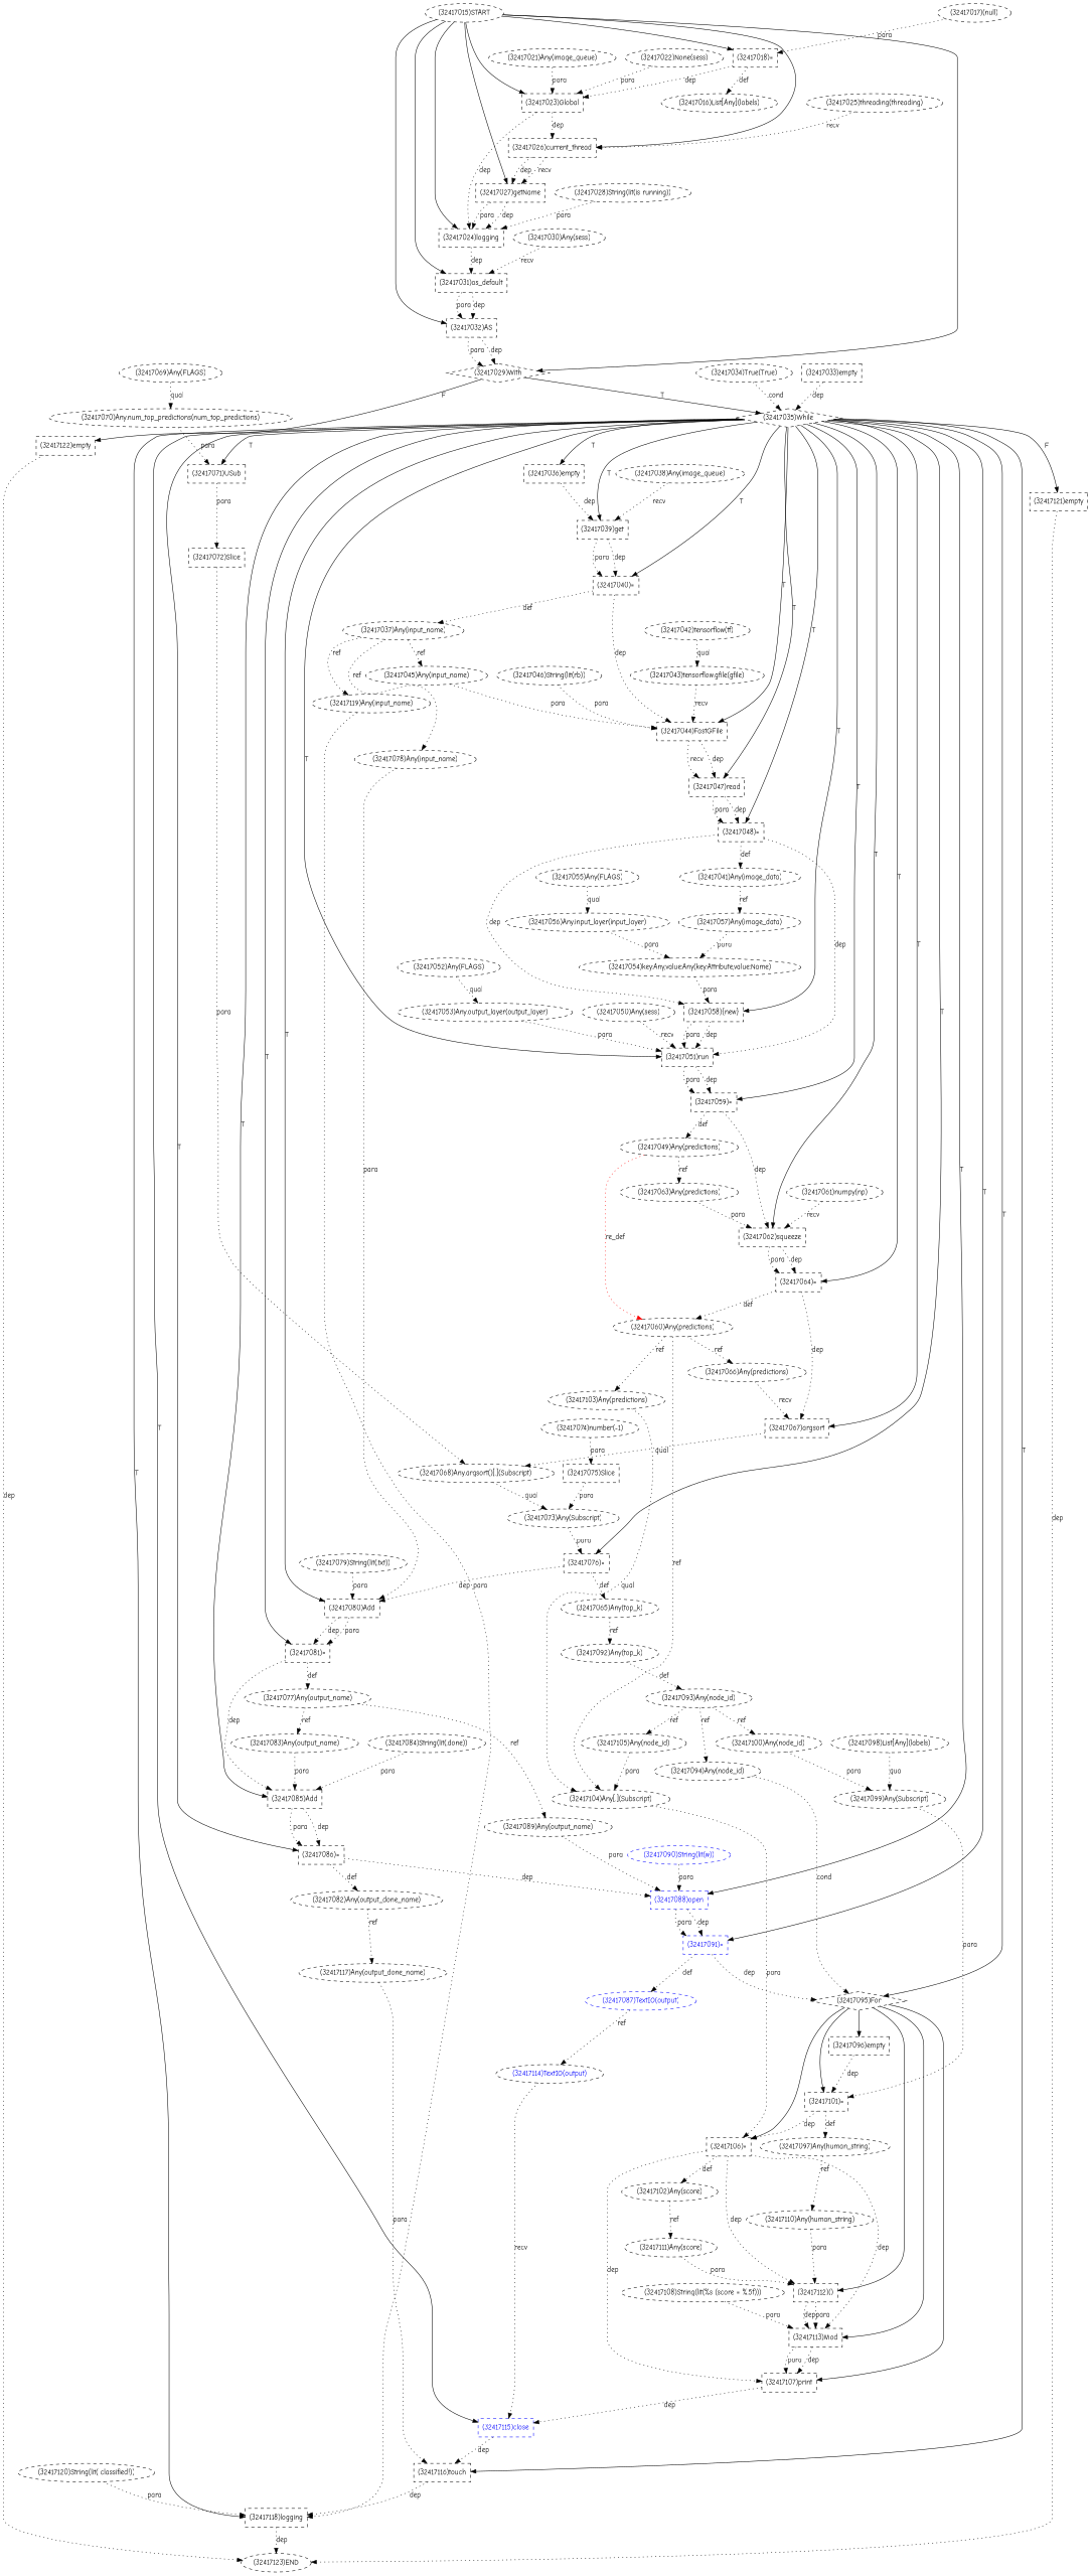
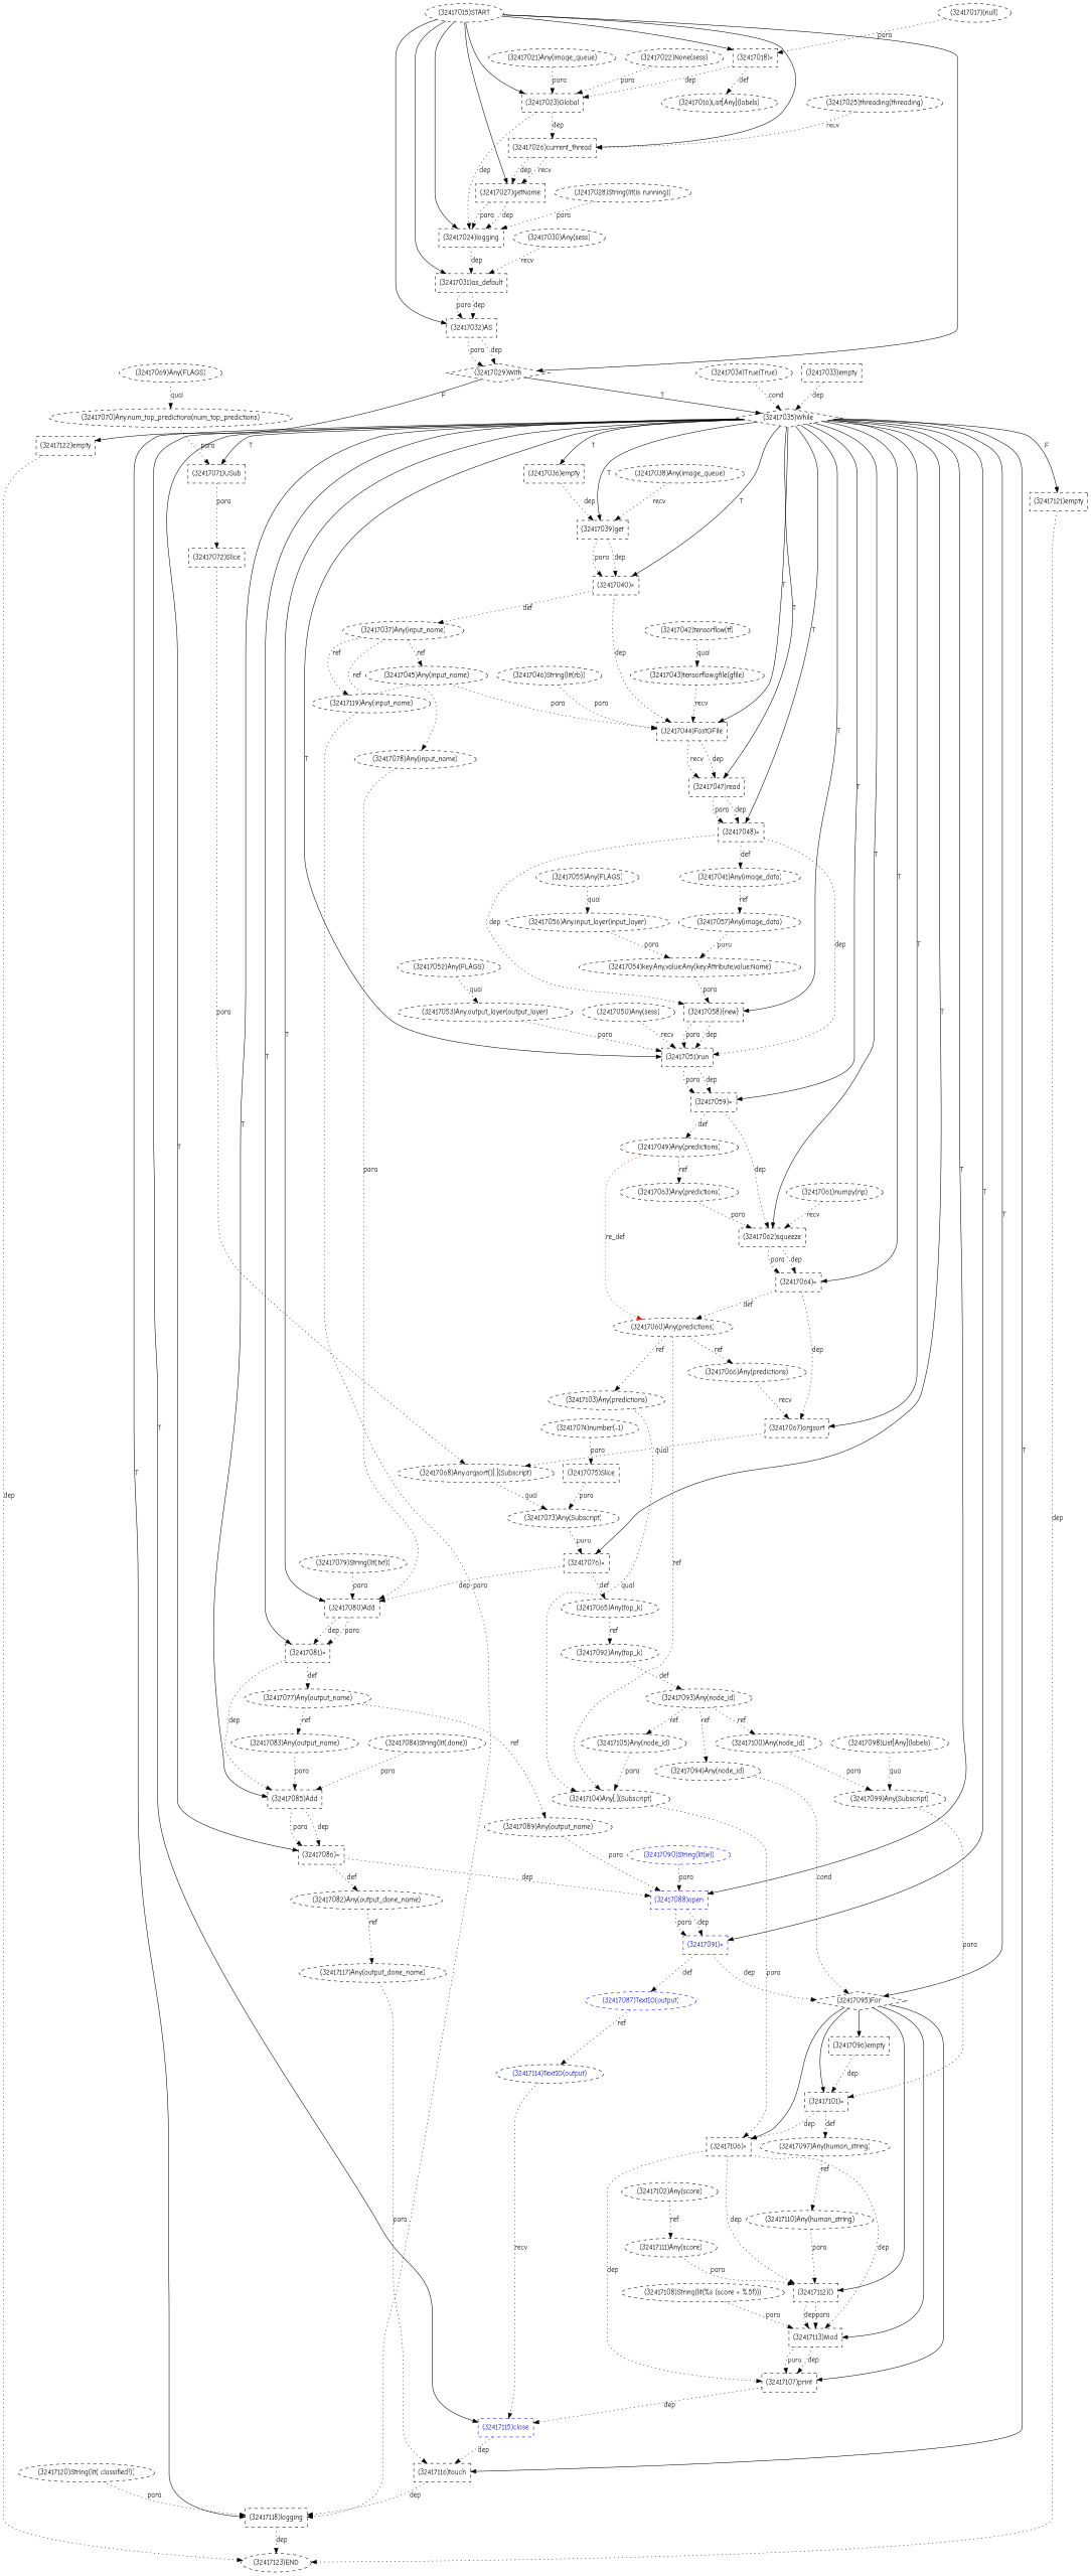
  digraph {
    fontname="Comic Neue"
    node [fontname="Comic Neue" shape=ellipse style=dashed]
    edge [fontname="Comic Neue" style=dotted]
    n1 [label="(32417027)getName" shape=box]
    n2 [label="(32417024)logging" shape=box]
    n3 [label="(32417031)as_default" shape=box]
    n4 [label="(32417068)Any.argsort()[.](Subscript)"]
    n5 [label="(32417073)Any(Subscript)"]
    n6 [label="(32417076)=" shape=box]
    n7 [label="(32417042)tensorflow(tf)"]
    n8 [label="(32417043)tensorflow.gfile(gfile)"]
    n9 [label="(32417044)FastGFile" shape=box]
    n10 [label="(32417092)Any(top_k)"]
    n11 [label="(32417093)Any(node_id)"]
    n12 [label="(32417100)Any(node_id)"]
    n13 [label="(32417105)Any(node_id)"]
    n14 [label="(32417094)Any(node_id)"]
    n15 [label="(32417032)AS" shape=box]
    n16 [label="(32417029)With" shape=diamond]
    n17 [label="(32417122)empty" shape=box]
    n18 [label="(32417035)While" shape=diamond]
    n19 [label="(32417096)empty" shape=box]
    n20 [label="(32417101)=" shape=box]
    n21 [label="(32417106)=" shape=box]
    n22 [label="(32417097)Any(human_string)"]
    n23 [label="(32417098)List[Any](labels)"]
    n24 [label="(32417099)Any(Subscript)"]
    n25 [label="(32417058){new}" shape=box]
    n26 [label="(32417051)run" shape=box]
    n27 [label="(32417059)=" shape=box]
    n28 [color=black fontcolor=blue label="(32417114)TextIO(output)"]
    n29 [color=blue fontcolor=blue label="(32417115)close" shape=box]
    n30 [label="(32417116)touch" shape=box]
    n31 [label="(32417120)String(lit( classified!))"]
    n32 [label="(32417118)logging" shape=box]
    n33 [label="(32417123)END" shape=""]
    n34 [label="(32417016)List[Any](labels)"]
    n35 [label="(32417112)()" shape=box]
    n36 [label="(32417113)Mod" shape=box]
    n37 [label="(32417107)print" shape=box]
    n38 [label="(32417049)Any(predictions)"]
    n39 [label="(32417060)Any(predictions)"]
    n40 [label="(32417063)Any(predictions)"]
    n41 [label="(32417066)Any(predictions)"]
    n42 [label="(32417103)Any(predictions)"]
    n43 [label="(32417104)Any[.](Subscript)"]
    n44 [label="(32417062)squeeze" shape=box]
    n45 [label="(32417117)Any(output_done_name)"]
    n46 [label="(32417102)Any(score)"]
    n47 [label="(32417110)Any(human_string)"]
    n48 [label="(32417072)Slice" shape=box]
    n49 [label="(32417054)key:Any,value:Any(key:Attribute,value:Name)"]
    n50 [label="(32417067)argsort" shape=box]
    n51 [label="(32417070)Any.num_top_predictions(num_top_predictions)"]
    n52 [label="(32417071)USub" shape=box]
    n53 [label="(32417111)Any(score)"]
    n54 [label="(32417033)empty" shape=box]
    n55 [color=blue fontcolor=blue label="(32417091)=" shape=box]
    n56 [label="(32417095)For" shape=diamond]
    n57 [label="(32417080)Add" shape=box]
    n58 [label="(32417081)=" shape=box]
    n59 [label="(32417039)get" shape=box]
    n60 [label="(32417040)=" shape=box]
    n61 [label="(32417086)=" shape=box]
    n62 [color=blue fontcolor=blue label="(32417088)open" shape=box]
    n63 [label="(32417047)read" shape=box]
    n64 [label="(32417048)=" shape=box]
    n65 [label="(32417064)=" shape=box]
    n66 [label="(32417085)Add" shape=box]
    n67 [label="(32417036)empty" shape=box]
    n68 [label="(32417121)empty" shape=box]
    n69 [label="(32417046)String(lit(rb))"]
    n70 [label="(32417028)String(lit(is running))"]
    n71 [label="(32417034)True(True)"]
    n72 [label="(32417108)String(lit(%s (score = %.5f)))"]
    n73 [color=blue fontcolor=blue label="(32417087)TextIO(output)"]
    n74 [label="(32417057)Any(image_data)"]
    n75 [label="(32417056)Any.input_layer(input_layer)"]
    n76 [label="(32417077)Any(output_name)"]
    n77 [label="(32417037)Any(input_name)"]
    n78 [label="(32417082)Any(output_done_name)"]
    n79 [label="(32417069)Any(FLAGS)"]
    n80 [color=blue fontcolor=blue label="(32417090)String(lit(w))"]
    n81 [label="(32417041)Any(image_data)"]
    n82 [label="(32417055)Any(FLAGS)"]
    n83 [label="(32417065)Any(top_k)"]
    n84 [label="(32417119)Any(input_name)"]
    n85 [label="(32417078)Any(input_name)"]
    n86 [label="(32417045)Any(input_name)"]
    n87 [label="(32417089)Any(output_name)"]
    n88 [label="(32417053)Any.output_layer(output_layer)"]
    n89 [label="(32417083)Any(output_name)"]
    n90 [label="(32417017)(null)"]
    n91 [label="(32417018)=" shape=box]
    n92 [label="(32417023)Global" shape=box]
    n93 [label="(32417038)Any(image_queue)"]
    n94 [label="(32417050)Any(sess)"]
    n95 [label="(32417022)None(sess)"]
    n96 [label="(32417026)current_thread" shape=box]
    n97 [label="(32417052)Any(FLAGS)"]
    n98 [label="(32417084)String(lit(.done))"]
    n99 [label="(32417075)Slice" shape=box]
    n100 [label="(32417030)Any(sess)"]
    n101 [label="(32417015)START" shape=""]
    n102 [label="(32417074)number(-1)"]
    n103 [label="(32417079)String(lit(.txt))"]
    n104 [label="(32417025)threading(threading)"]
    n105 [label="(32417021)Any(image_queue)"]
    n106 [label="(32417061)numpy(np)"]
    n1 -> n2 [label=dep]
    n1 -> n2 [label=para]
    n2 -> n3 [label=dep]
    n3 -> n15 [label=dep]
    n3 -> n15 [label=para]
    n4 -> n5 [label=qual]
    n5 -> n6 [label=para]
    n6 -> n57 [label=dep]
    n6 -> n83 [label=def]
    n7 -> n8 [label=qual]
    n8 -> n9 [label=recv]
    n9 -> n63 [label=dep]
    n9 -> n63 [label=recv]
    n10 -> n11 [label=def]
    n11 -> n12 [label=ref]
    n11 -> n13 [label=ref]
    n11 -> n14 [label=ref]
    n12 -> n24 [label=para]
    n13 -> n43 [label=para]
    n14 -> n56 [label=cond]
    n15 -> n16 [label=dep]
    n15 -> n16 [label=para]
    n16 -> n17 [label=F style=""]
    n16 -> n18 [label=T style=""]
    n17 -> n33 [label=dep]
    n18 -> n6 [label=T style=""]
    n18 -> n9 [label=T style=""]
    n18 -> n25 [label=T style=""]
    n18 -> n26 [label=T style=""]
    n18 -> n27 [label=T style=""]
    n18 -> n29 [label=T style=""]
    n18 -> n30 [label=T style=""]
    n18 -> n32 [label=T style=""]
    n18 -> n44 [label=T style=""]
    n18 -> n50 [label=T style=""]
    n18 -> n52 [label=T style=""]
    n18 -> n55 [label=T style=""]
    n18 -> n56 [label=T style=""]
    n18 -> n57 [label=T style=""]
    n18 -> n58 [label=T style=""]
    n18 -> n59 [label=T style=""]
    n18 -> n60 [label=T style=""]
    n18 -> n61 [label=T style=""]
    n18 -> n62 [label=T style=""]
    n18 -> n63 [label=T style=""]
    n18 -> n64 [label=T style=""]
    n18 -> n65 [label=T style=""]
    n18 -> n66 [label=T style=""]
    n18 -> n67 [label=T style=""]
    n18 -> n68 [label=F style=""]
    n19 -> n20 [label=dep]
    n20 -> n21 [label=dep]
    n20 -> n22 [label=def]
    n21 -> n35 [label=dep]
    n21 -> n36 [label=dep]
    n21 -> n37 [label=dep]
-   n21 -> n46 [label=def]
    n22 -> n47 [label=ref]
    n23 -> n24 [label=qual]
    n24 -> n20 [label=para]
    n25 -> n26 [label=dep]
    n25 -> n26 [label=para]
    n26 -> n27 [label=dep]
    n26 -> n27 [label=para]
    n27 -> n38 [label=def]
    n27 -> n44 [label=dep]
    n28 -> n29 [label=recv]
    n29 -> n30 [label=dep]
    n30 -> n32 [label=dep]
    n31 -> n32 [label=para]
    n32 -> n33 [label=dep]
    n35 -> n36 [label=dep]
    n35 -> n36 [label=para]
    n36 -> n37 [label=dep]
    n36 -> n37 [label=para]
    n37 -> n29 [label=dep]
    n38 -> n39 [color=red label=re_def]
    n38 -> n40 [label=ref]
    n39 -> n41 [label=ref]
    n39 -> n42 [label=ref]
    n39 -> n43 [label=ref]
    n40 -> n44 [label=para]
    n41 -> n50 [label=recv]
    n42 -> n43 [label=qual]
    n43 -> n21 [label=para]
    n44 -> n65 [label=dep]
    n44 -> n65 [label=para]
    n45 -> n30 [label=para]
    n46 -> n53 [label=ref]
    n47 -> n35 [label=para]
    n48 -> n4 [label=para]
    n49 -> n25 [label=para]
    n50 -> n4 [label=qual]
    n51 -> n52 [label=para]
    n52 -> n48 [label=para]
    n53 -> n35 [label=para]
    n54 -> n18 [label=dep]
    n55 -> n56 [label=dep]
    n55 -> n73 [label=def]
    n56 -> n19 [style=solid]
    n56 -> n20 [style=solid]
    n56 -> n21 [style=solid]
    n56 -> n35 [style=solid]
    n56 -> n36 [style=solid]
    n56 -> n37 [style=solid]
    n57 -> n58 [label=dep]
    n57 -> n58 [label=para]
    n58 -> n66 [label=dep]
    n58 -> n76 [label=def]
    n59 -> n60 [label=dep]
    n59 -> n60 [label=para]
    n60 -> n9 [label=dep]
    n60 -> n77 [label=def]
    n61 -> n62 [label=dep]
    n61 -> n78 [label=def]
    n62 -> n55 [label=dep]
    n62 -> n55 [label=para]
    n63 -> n64 [label=dep]
    n63 -> n64 [label=para]
    n64 -> n25 [label=dep]
    n64 -> n26 [label=dep]
    n64 -> n81 [label=def]
    n65 -> n39 [label=def]
    n65 -> n50 [label=dep]
    n66 -> n61 [label=dep]
    n66 -> n61 [label=para]
    n67 -> n59 [label=dep]
    n68 -> n33 [label=dep]
    n69 -> n9 [label=para]
    n70 -> n2 [label=para]
    n71 -> n18 [label=cond]
    n72 -> n36 [label=para]
    n73 -> n28 [label=ref]
    n74 -> n49 [label=para]
    n75 -> n49 [label=para]
    n76 -> n87 [label=ref]
    n76 -> n89 [label=ref]
    n77 -> n84 [label=ref]
    n77 -> n85 [label=ref]
    n77 -> n86 [label=ref]
    n78 -> n45 [label=ref]
    n79 -> n51 [label=qual]
    n80 -> n62 [label=para]
    n81 -> n74 [label=ref]
    n82 -> n75 [label=qual]
    n83 -> n10 [label=ref]
    n84 -> n32 [label=para]
    n85 -> n57 [label=para]
    n86 -> n9 [label=para]
    n87 -> n62 [label=para]
    n88 -> n26 [label=para]
    n89 -> n66 [label=para]
    n90 -> n91 [label=para]
    n91 -> n34 [label=def]
    n91 -> n92 [label=dep]
    n92 -> n2 [label=dep]
    n92 -> n96 [label=dep]
    n93 -> n59 [label=recv]
    n94 -> n26 [label=recv]
    n95 -> n92 [label=para]
    n96 -> n1 [label=dep]
    n96 -> n1 [label=recv]
    n97 -> n88 [label=qual]
    n98 -> n66 [label=para]
    n99 -> n5 [label=para]
    n100 -> n3 [label=recv]
    n101 -> n1 [style=solid]
    n101 -> n2 [style=solid]
    n101 -> n3 [style=solid]
    n101 -> n15 [style=solid]
    n101 -> n16 [style=solid]
    n101 -> n91 [style=solid]
    n101 -> n92 [style=solid]
    n101 -> n96 [style=solid]
    n102 -> n99 [label=para]
    n103 -> n57 [label=para]
    n104 -> n96 [label=recv]
    n105 -> n92 [label=para]
    n106 -> n44 [label=recv]
  }
